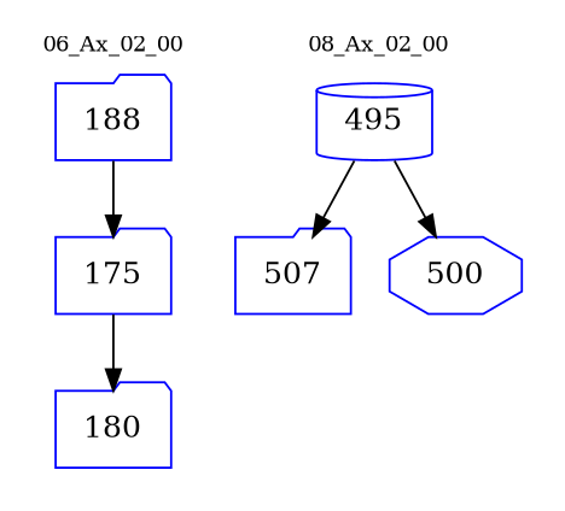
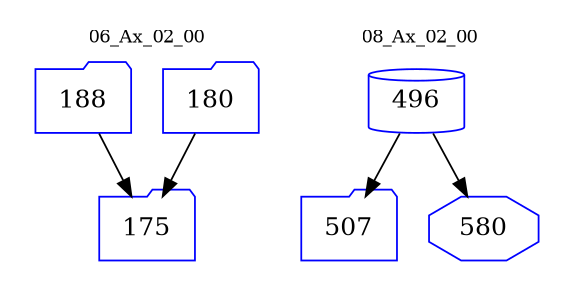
  digraph {
    node [color=blue shape=folder]
    edge [color=black]
    n1 [label=175]
    n2 [label=180]
    n3 [label=188]
-   n4 [label=495 shape=cylinder]
+   n4 [label=496 shape=cylinder]
    n5 [label=507]
-   n6 [label=500 shape=octagon]
+   n6 [label=580 shape=octagon]
    subgraph cluster_1 {
      color=white
      fontsize=10
      label="06_Ax_02_00"
      n1
      n2
      n3
    }
    subgraph cluster_2 {
      color=white
      fontsize=10
      label="08_Ax_02_00"
      n4
      n5
      n6
    }
-   n1 -> n2
+   n2 -> n1
    n3 -> n1
    n4 -> n5
    n4 -> n6
  }
